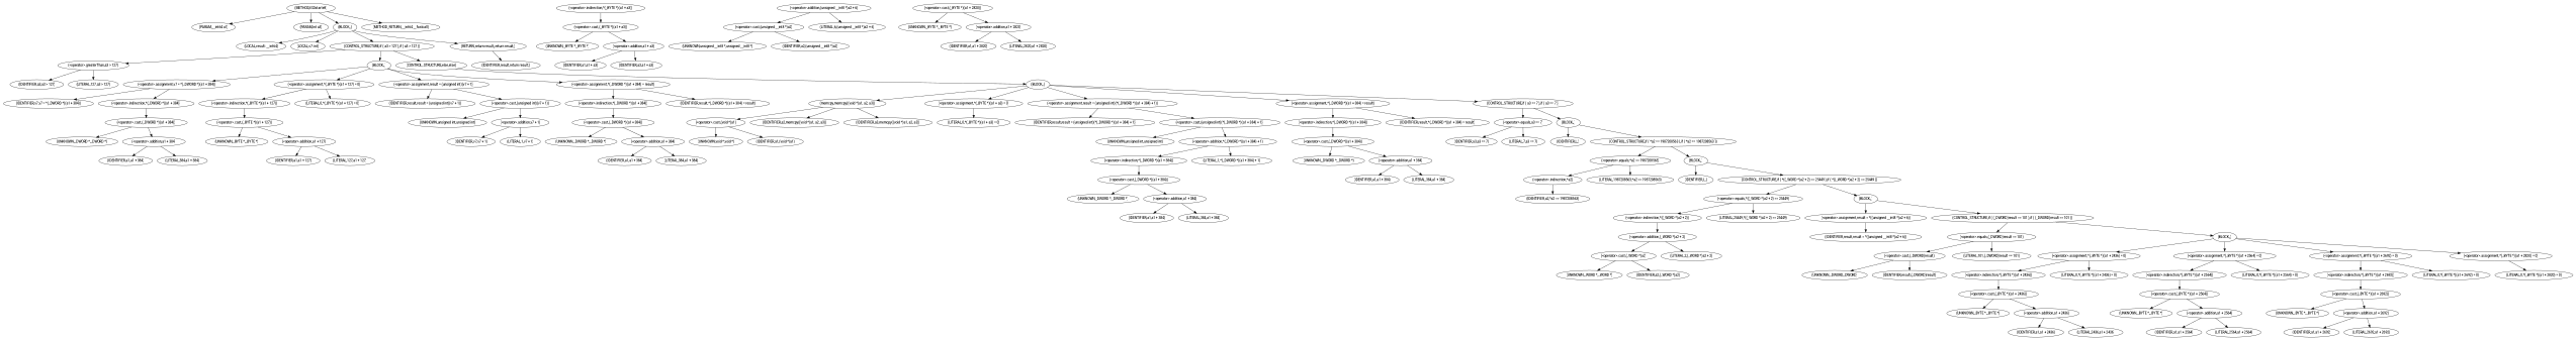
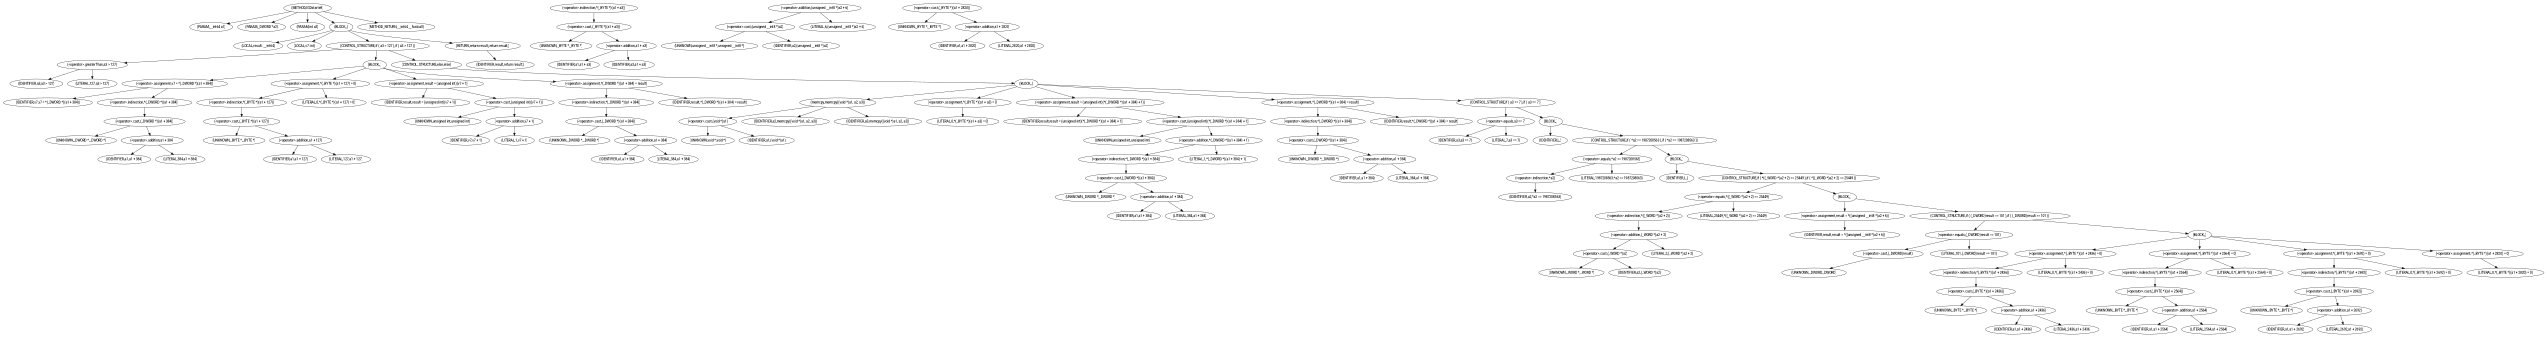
  digraph {
    fontname="Roboto Condensed"
    node [fontname="Roboto Condensed"]
    edge [fontname="Roboto Condensed"]
    n1 [label="(METHOD,IGDstartelt)"]
    n2 [label="(PARAM,__int64 a1)"]
+   n3 [label="(PARAM,_DWORD *a2)"]
    n4 [label="(PARAM,int a3)"]
    n5 [label="(BLOCK,,)"]
    n6 [label="(METHOD_RETURN,__int64 __fastcall)"]
    n7 [label="(LOCAL,result: __int64)"]
    n8 [label="(LOCAL,v7: int)"]
    n9 [label="(CONTROL_STRUCTURE,if ( a3 > 127 ),if ( a3 > 127 ))"]
    n10 [label="(RETURN,return result;,return result;)"]
    n11 [label="(<operator>.greaterThan,a3 > 127)"]
    n12 [label="(BLOCK,,)"]
    n13 [label="(CONTROL_STRUCTURE,else,else)"]
    n14 [label="(IDENTIFIER,result,return result;)"]
    n15 [label="(IDENTIFIER,a3,a3 > 127)"]
    n16 [label="(LITERAL,127,a3 > 127)"]
    n17 [label="(<operator>.assignment,v7 = *(_DWORD *)(a1 + 384))"]
    n18 [label="(<operator>.assignment,*(_BYTE *)(a1 + 127) = 0)"]
    n19 [label="(<operator>.assignment,result = (unsigned int)(v7 + 1))"]
    n20 [label="(<operator>.assignment,*(_DWORD *)(a1 + 384) = result)"]
    n21 [label="(BLOCK,,)"]
    n22 [label="(IDENTIFIER,v7,v7 = *(_DWORD *)(a1 + 384))"]
    n23 [label="(<operator>.indirection,*(_DWORD *)(a1 + 384))"]
    n24 [label="(<operator>.indirection,*(_BYTE *)(a1 + 127))"]
    n25 [label="(LITERAL,0,*(_BYTE *)(a1 + 127) = 0)"]
    n26 [label="(IDENTIFIER,result,result = (unsigned int)(v7 + 1))"]
    n27 [label="(<operator>.cast,(unsigned int)(v7 + 1))"]
    n28 [label="(<operator>.indirection,*(_DWORD *)(a1 + 384))"]
    n29 [label="(IDENTIFIER,result,*(_DWORD *)(a1 + 384) = result)"]
    n30 [label="(<operator>.cast,(_DWORD *)(a1 + 384))"]
    n31 [label="(UNKNOWN,_DWORD *,_DWORD *)"]
    n32 [label="(<operator>.addition,a1 + 384)"]
    n33 [label="(IDENTIFIER,a1,a1 + 384)"]
    n34 [label="(LITERAL,384,a1 + 384)"]
    n35 [label="(<operator>.cast,(_BYTE *)(a1 + 127))"]
    n36 [label="(UNKNOWN,_BYTE *,_BYTE *)"]
    n37 [label="(<operator>.addition,a1 + 127)"]
    n38 [label="(IDENTIFIER,a1,a1 + 127)"]
    n39 [label="(LITERAL,127,a1 + 127)"]
    n40 [label="(UNKNOWN,unsigned int,unsigned int)"]
    n41 [label="(<operator>.addition,v7 + 1)"]
    n42 [label="(IDENTIFIER,v7,v7 + 1)"]
    n43 [label="(LITERAL,1,v7 + 1)"]
    n44 [label="(<operator>.cast,(_DWORD *)(a1 + 384))"]
    n45 [label="(UNKNOWN,_DWORD *,_DWORD *)"]
    n46 [label="(<operator>.addition,a1 + 384)"]
    n47 [label="(IDENTIFIER,a1,a1 + 384)"]
    n48 [label="(LITERAL,384,a1 + 384)"]
    n49 [label="(memcpy,memcpy((void *)a1, a2, a3))"]
    n50 [label="(<operator>.assignment,*(_BYTE *)(a1 + a3) = 0)"]
    n51 [label="(<operator>.assignment,result = (unsigned int)(*(_DWORD *)(a1 + 384) + 1))"]
    n52 [label="(<operator>.assignment,*(_DWORD *)(a1 + 384) = result)"]
    n53 [label="(CONTROL_STRUCTURE,if ( a3 == 7 ),if ( a3 == 7 ))"]
    n54 [label="(<operator>.cast,(void *)a1)"]
    n55 [label="(IDENTIFIER,a2,memcpy((void *)a1, a2, a3))"]
    n56 [label="(IDENTIFIER,a3,memcpy((void *)a1, a2, a3))"]
    n57 [label="(LITERAL,0,*(_BYTE *)(a1 + a3) = 0)"]
    n58 [label="(IDENTIFIER,result,result = (unsigned int)(*(_DWORD *)(a1 + 384) + 1))"]
    n59 [label="(<operator>.cast,(unsigned int)(*(_DWORD *)(a1 + 384) + 1))"]
    n60 [label="(<operator>.indirection,*(_DWORD *)(a1 + 384))"]
    n61 [label="(IDENTIFIER,result,*(_DWORD *)(a1 + 384) = result)"]
    n62 [label="(<operator>.equals,a3 == 7)"]
    n63 [label="(BLOCK,,)"]
    n64 [label="(UNKNOWN,void *,void *)"]
    n65 [label="(IDENTIFIER,a1,(void *)a1)"]
    n66 [label="(<operator>.indirection,*(_BYTE *)(a1 + a3))"]
    n67 [label="(<operator>.cast,(_BYTE *)(a1 + a3))"]
    n68 [label="(UNKNOWN,_BYTE *,_BYTE *)"]
    n69 [label="(<operator>.addition,a1 + a3)"]
    n70 [label="(IDENTIFIER,a1,a1 + a3)"]
    n71 [label="(IDENTIFIER,a3,a1 + a3)"]
    n72 [label="(UNKNOWN,unsigned int,unsigned int)"]
    n73 [label="(<operator>.addition,*(_DWORD *)(a1 + 384) + 1)"]
    n74 [label="(<operator>.indirection,*(_DWORD *)(a1 + 384))"]
    n75 [label="(LITERAL,1,*(_DWORD *)(a1 + 384) + 1)"]
    n76 [label="(<operator>.cast,(_DWORD *)(a1 + 384))"]
    n77 [label="(UNKNOWN,_DWORD *,_DWORD *)"]
    n78 [label="(<operator>.addition,a1 + 384)"]
    n79 [label="(IDENTIFIER,a1,a1 + 384)"]
    n80 [label="(LITERAL,384,a1 + 384)"]
    n81 [label="(<operator>.cast,(_DWORD *)(a1 + 384))"]
    n82 [label="(UNKNOWN,_DWORD *,_DWORD *)"]
    n83 [label="(<operator>.addition,a1 + 384)"]
    n84 [label="(IDENTIFIER,a1,a1 + 384)"]
    n85 [label="(LITERAL,384,a1 + 384)"]
    n86 [label="(IDENTIFIER,a3,a3 == 7)"]
    n87 [label="(LITERAL,7,a3 == 7)"]
    n88 [label="(IDENTIFIER,L,)"]
    n89 [label="(CONTROL_STRUCTURE,if ( *a2 == 1987208563 ),if ( *a2 == 1987208563 ))"]
    n90 [label="(<operator>.equals,*a2 == 1987208563)"]
    n91 [label="(BLOCK,,)"]
    n92 [label="(<operator>.indirection,*a2)"]
    n93 [label="(LITERAL,1987208563,*a2 == 1987208563)"]
    n94 [label="(IDENTIFIER,L,)"]
    n95 [label="(CONTROL_STRUCTURE,if ( *((_WORD *)a2 + 2) == 25449 ),if ( *((_WORD *)a2 + 2) == 25449 ))"]
    n96 [label="(IDENTIFIER,a2,*a2 == 1987208563)"]
    n97 [label="(<operator>.equals,*((_WORD *)a2 + 2) == 25449)"]
    n98 [label="(BLOCK,,)"]
    n99 [label="(<operator>.indirection,*((_WORD *)a2 + 2))"]
    n100 [label="(LITERAL,25449,*((_WORD *)a2 + 2) == 25449)"]
    n101 [label="(<operator>.assignment,result = *((unsigned __int8 *)a2 + 6))"]
    n102 [label="(CONTROL_STRUCTURE,if ( (_DWORD)result == 101 ),if ( (_DWORD)result == 101 ))"]
    n103 [label="(<operator>.addition,(_WORD *)a2 + 2)"]
    n104 [label="(<operator>.cast,(_WORD *)a2)"]
    n105 [label="(LITERAL,2,(_WORD *)a2 + 2)"]
    n106 [label="(UNKNOWN,_WORD *,_WORD *)"]
    n107 [label="(IDENTIFIER,a2,(_WORD *)a2)"]
    n108 [label="(IDENTIFIER,result,result = *((unsigned __int8 *)a2 + 6))"]
    n109 [label="(<operator>.equals,(_DWORD)result == 101)"]
    n110 [label="(BLOCK,,)"]
    n111 [label="(<operator>.addition,(unsigned __int8 *)a2 + 6)"]
    n112 [label="(<operator>.cast,(unsigned __int8 *)a2)"]
    n113 [label="(LITERAL,6,(unsigned __int8 *)a2 + 6)"]
    n114 [label="(UNKNOWN,unsigned __int8 *,unsigned __int8 *)"]
    n115 [label="(IDENTIFIER,a2,(unsigned __int8 *)a2)"]
    n116 [label="(<operator>.cast,(_DWORD)result)"]
    n117 [label="(LITERAL,101,(_DWORD)result == 101)"]
    n118 [label="(<operator>.assignment,*(_BYTE *)(a1 + 2436) = 0)"]
    n119 [label="(<operator>.assignment,*(_BYTE *)(a1 + 2564) = 0)"]
    n120 [label="(<operator>.assignment,*(_BYTE *)(a1 + 2692) = 0)"]
    n121 [label="(<operator>.assignment,*(_BYTE *)(a1 + 2820) = 0)"]
    n122 [label="(UNKNOWN,_DWORD,_DWORD)"]
-   n123 [label="(IDENTIFIER,result,(_DWORD)result)"]
    n124 [label="(<operator>.indirection,*(_BYTE *)(a1 + 2436))"]
    n125 [label="(LITERAL,0,*(_BYTE *)(a1 + 2436) = 0)"]
    n126 [label="(<operator>.indirection,*(_BYTE *)(a1 + 2564))"]
    n127 [label="(LITERAL,0,*(_BYTE *)(a1 + 2564) = 0)"]
    n128 [label="(<operator>.indirection,*(_BYTE *)(a1 + 2692))"]
    n129 [label="(LITERAL,0,*(_BYTE *)(a1 + 2692) = 0)"]
    n130 [label="(LITERAL,0,*(_BYTE *)(a1 + 2820) = 0)"]
    n131 [label="(<operator>.cast,(_BYTE *)(a1 + 2436))"]
    n132 [label="(UNKNOWN,_BYTE *,_BYTE *)"]
    n133 [label="(<operator>.addition,a1 + 2436)"]
    n134 [label="(IDENTIFIER,a1,a1 + 2436)"]
    n135 [label="(LITERAL,2436,a1 + 2436)"]
    n136 [label="(<operator>.cast,(_BYTE *)(a1 + 2564))"]
    n137 [label="(UNKNOWN,_BYTE *,_BYTE *)"]
    n138 [label="(<operator>.addition,a1 + 2564)"]
    n139 [label="(IDENTIFIER,a1,a1 + 2564)"]
    n140 [label="(LITERAL,2564,a1 + 2564)"]
    n141 [label="(<operator>.cast,(_BYTE *)(a1 + 2692))"]
    n142 [label="(UNKNOWN,_BYTE *,_BYTE *)"]
    n143 [label="(<operator>.addition,a1 + 2692)"]
    n144 [label="(IDENTIFIER,a1,a1 + 2692)"]
    n145 [label="(LITERAL,2692,a1 + 2692)"]
    n146 [label="(<operator>.cast,(_BYTE *)(a1 + 2820))"]
    n147 [label="(UNKNOWN,_BYTE *,_BYTE *)"]
    n148 [label="(<operator>.addition,a1 + 2820)"]
    n149 [label="(IDENTIFIER,a1,a1 + 2820)"]
    n150 [label="(LITERAL,2820,a1 + 2820)"]
    n1 -> n2
+   n1 -> n3
    n1 -> n4
    n1 -> n5
    n1 -> n6
    n5 -> n7
    n5 -> n8
    n5 -> n9
    n5 -> n10
    n9 -> n11
    n9 -> n12
    n9 -> n13
    n10 -> n14
    n11 -> n15
    n11 -> n16
    n12 -> n17
    n12 -> n18
    n12 -> n19
    n12 -> n20
    n13 -> n21
    n17 -> n22
    n17 -> n23
    n18 -> n24
    n18 -> n25
    n19 -> n26
    n19 -> n27
    n20 -> n28
    n20 -> n29
    n21 -> n49
    n21 -> n50
    n21 -> n51
    n21 -> n52
    n21 -> n53
    n23 -> n30
    n24 -> n35
    n27 -> n40
    n27 -> n41
    n28 -> n44
    n30 -> n31
    n30 -> n32
    n32 -> n33
    n32 -> n34
    n35 -> n36
    n35 -> n37
    n37 -> n38
    n37 -> n39
    n41 -> n42
    n41 -> n43
    n44 -> n45
    n44 -> n46
    n46 -> n47
    n46 -> n48
    n49 -> n54
    n49 -> n55
    n49 -> n56
    n50 -> n57
    n51 -> n58
    n51 -> n59
    n52 -> n60
    n52 -> n61
    n53 -> n62
    n53 -> n63
    n54 -> n64
    n54 -> n65
    n59 -> n72
    n59 -> n73
    n60 -> n81
    n62 -> n86
    n62 -> n87
    n63 -> n88
    n63 -> n89
    n66 -> n67
    n67 -> n68
    n67 -> n69
    n69 -> n70
    n69 -> n71
    n73 -> n74
    n73 -> n75
    n74 -> n76
    n76 -> n77
    n76 -> n78
    n78 -> n79
    n78 -> n80
    n81 -> n82
    n81 -> n83
    n83 -> n84
    n83 -> n85
    n89 -> n90
    n89 -> n91
    n90 -> n92
    n90 -> n93
    n91 -> n94
    n91 -> n95
    n92 -> n96
    n95 -> n97
    n95 -> n98
    n97 -> n99
    n97 -> n100
    n98 -> n101
    n98 -> n102
    n99 -> n103
    n101 -> n108
    n102 -> n109
    n102 -> n110
    n103 -> n104
    n103 -> n105
    n104 -> n106
    n104 -> n107
    n109 -> n116
    n109 -> n117
    n110 -> n118
    n110 -> n119
    n110 -> n120
    n110 -> n121
    n111 -> n112
    n111 -> n113
    n112 -> n114
    n112 -> n115
    n116 -> n122
-   n116 -> n123
    n118 -> n124
    n118 -> n125
    n119 -> n126
    n119 -> n127
    n120 -> n128
    n120 -> n129
    n121 -> n130
    n124 -> n131
    n126 -> n136
    n128 -> n141
    n131 -> n132
    n131 -> n133
    n133 -> n134
    n133 -> n135
    n136 -> n137
    n136 -> n138
    n138 -> n139
    n138 -> n140
    n141 -> n142
    n141 -> n143
    n143 -> n144
    n143 -> n145
    n146 -> n147
    n146 -> n148
    n148 -> n149
    n148 -> n150
  }
